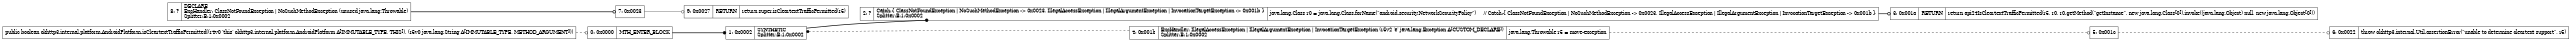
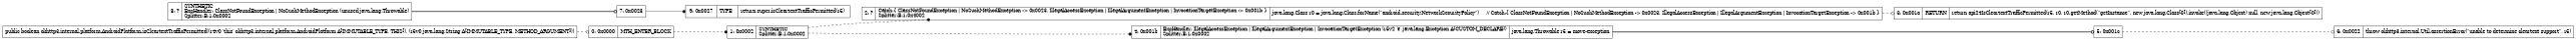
  digraph {
    rankdir=LR
    node [shape=record]
    edge [arrowhead=odot style=bold]
    n1 [label="{0\:\ 0x0000|MTH_ENTER_BLOCK\l}"]
    n2 [label="{1\:\ 0x0002|SYNTHETIC\lSplitter:B:1:0x0002\l}"]
-   n3 [label="{2\:\ ?|Catch:\{ ClassNotFoundException \| NoSuchMethodException \-\> 0x0023, IllegalAccessException \| IllegalArgumentException \| InvocationTargetException \-\> 0x001b \}\lSplitter:B:1:0x0002\l|java.lang.Class r0 = java.lang.Class.forName(\"android.security.NetworkSecurityPolicy\")     \/\/ Catch:\{ ClassNotFoundException \| NoSuchMethodException \-\> 0x0023, IllegalAccessException \| IllegalArgumentException \| InvocationTargetException \-\> 0x001b \}\l}"]
+   n3 [label="{2\:\ ?|Catch:\{ ClassNotFoundException \| NoSuchMethodException \-\> 0x0023, IllegalAccessException \| IllegalArgumentException \| InvocationTargetException \-\> 0x001b \}\lSplitter:B:1:0x4002\l|java.lang.Class r0 = java.lang.Class.forName(\"android.security.NetworkSecurityPolicy\")     \/\/ Catch:\{ ClassNotFoundException \| NoSuchMethodException \-\> 0x0023, IllegalAccessException \| IllegalArgumentException \| InvocationTargetException \-\> 0x001b \}\l}"]
    n4 [label="{4\:\ 0x001b|ExcHandler: IllegalAccessException \| IllegalArgumentException \| InvocationTargetException (r5v2 'e' java.lang.Exception A[CUSTOM_DECLARE])\lSplitter:B:1:0x0002\l|java.lang.Throwable r5 = move\-exception\l}"]
    n5 [label="{3\:\ 0x001a|RETURN\l|return api24IsCleartextTrafficPermitted(r5, r0, r0.getMethod(\"getInstance\", new java.lang.Class[0]).invoke((java.lang.Object) null, new java.lang.Object[0]))\l}"]
    n6 [label="{5\:\ 0x001c}"]
-   n7 [label="{8\:\ ?|DECLARE\lExcHandler: ClassNotFoundException \| NoSuchMethodException (unused java.lang.Throwable)\lSplitter:B:1:0x0002\l}"]
+   n7 [label="{8\:\ ?|SYNTHETIC\lExcHandler: ClassNotFoundException \| NoSuchMethodException (unused java.lang.Throwable)\lSplitter:B:1:0x0002\l}"]
    n8 [label="{7\:\ 0x0023}"]
    n9 [label="{6\:\ 0x0022|throw okhttp3.internal.Util.assertionError(\"unable to determine cleartext support\", r5)\l}"]
-   n10 [label="{9\:\ 0x0027|RETURN\l|return super.isCleartextTrafficPermitted(r5)\l}"]
+   n10 [label="{9\:\ 0x0027|TYPE\l|return super.isCleartextTrafficPermitted(r5)\l}"]
    n11 [label="{public boolean okhttp3.internal.platform.AndroidPlatform.isCleartextTrafficPermitted((r4v0 'this' okhttp3.internal.platform.AndroidPlatform A[IMMUTABLE_TYPE, THIS]), (r5v0 java.lang.String A[IMMUTABLE_TYPE, METHOD_ARGUMENT])) }"]
-   n1 -> n2 [arrowhead=dot]
-   n2 -> n3 [arrowhead=dot]
-   n4 -> n2 [arrowhead=dot style=dashed]
-   n3 -> n5
-   n4 -> n6 [style=dashed]
+   n1 -> n2 [arrowhead=dot style=dashed]
+   n2 -> n3 [arrowhead=dot style=dashed]
+   n2 -> n4 [arrowhead=dot style=dashed]
+   n3 -> n5 [style=dashed]
+   n4 -> n6
    n6 -> n9 [style=dashed]
    n7 -> n8
-   n8 -> n10 [style=solid]
+   n8 -> n10 [arrowhead=dot style=solid]
    n11 -> n1 [style=dashed]
  }
